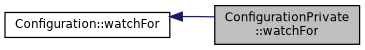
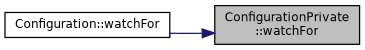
  digraph {
    rankdir=RL
    node [color=black fontname=Helvetica fontsize=10 shape=record style=filled]
    n1 [fillcolor=grey75 fontcolor=black height=0.2 label="ConfigurationPrivate\l::watchFor" width=0.4]
    n2 [fillcolor=white height=0.2 label="Configuration::watchFor" width=0.4]
-   n2 -> n1 [color=midnightblue dir=back fontname=Helvetica fontsize=10 labelfontname=Helvetica labelfontsize=10 style=solid]
+   n1 -> n2 [color=midnightblue dir=back fontname=Helvetica fontsize=10 labelfontname=Helvetica labelfontsize=10 style=solid]
  }
